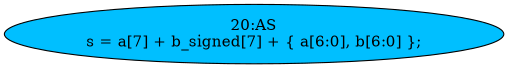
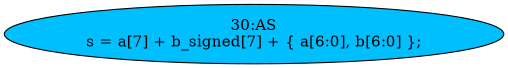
  strict digraph {
-   n1 [ast="<pyverilog.vparser.ast.Assign object at 0x7f141035dc90>" def_var="['s']" fillcolor=deepskyblue label="20:AS\ns = a[7] + b_signed[7] + { a[6:0], b[6:0] };" statements="[]" style=filled typ=Assign use_var="['a', 'b_signed', 'a', 'b']"]
+   n1 [ast="<pyverilog.vparser.ast.Assign object at 0x7f141035dc90>" def_var="['s']" fillcolor=deepskyblue label="30:AS\ns = a[7] + b_signed[7] + { a[6:0], b[6:0] };" statements="[]" style=filled typ=Assign use_var="['a', 'b_signed', 'a', 'b']"]
  }
